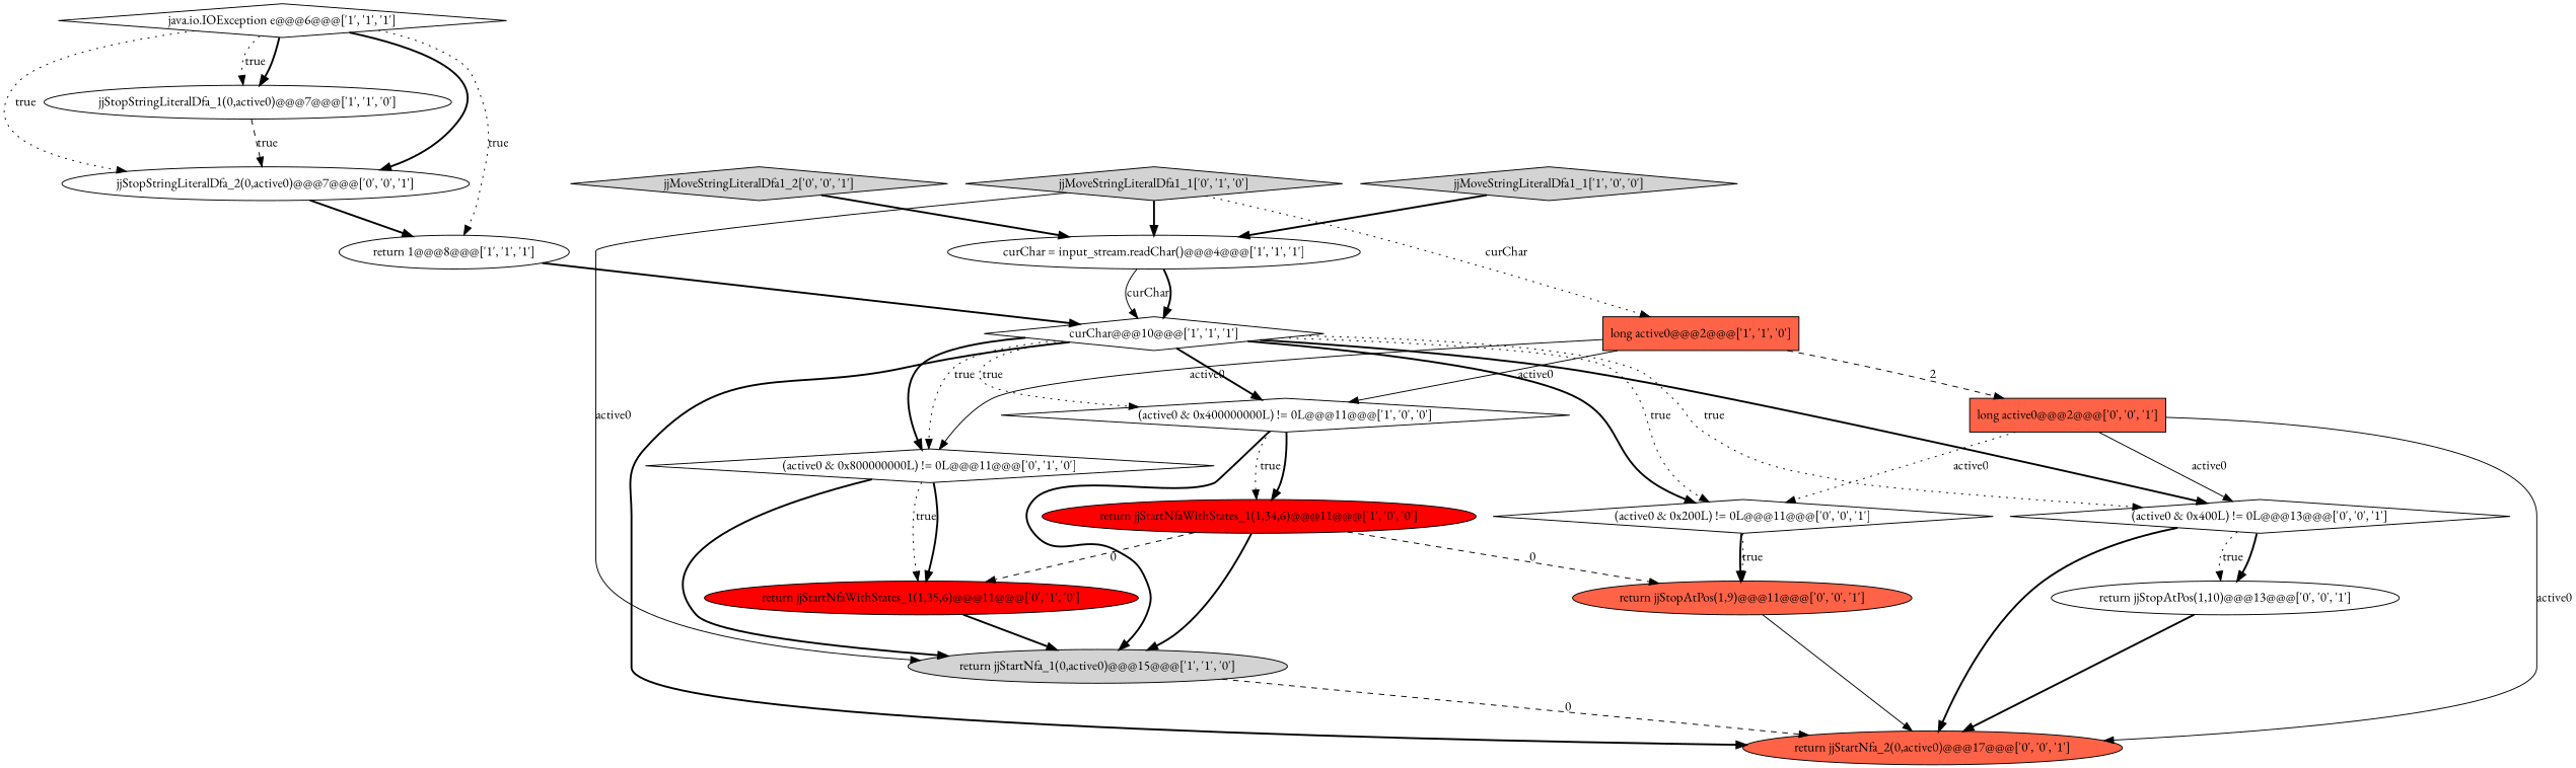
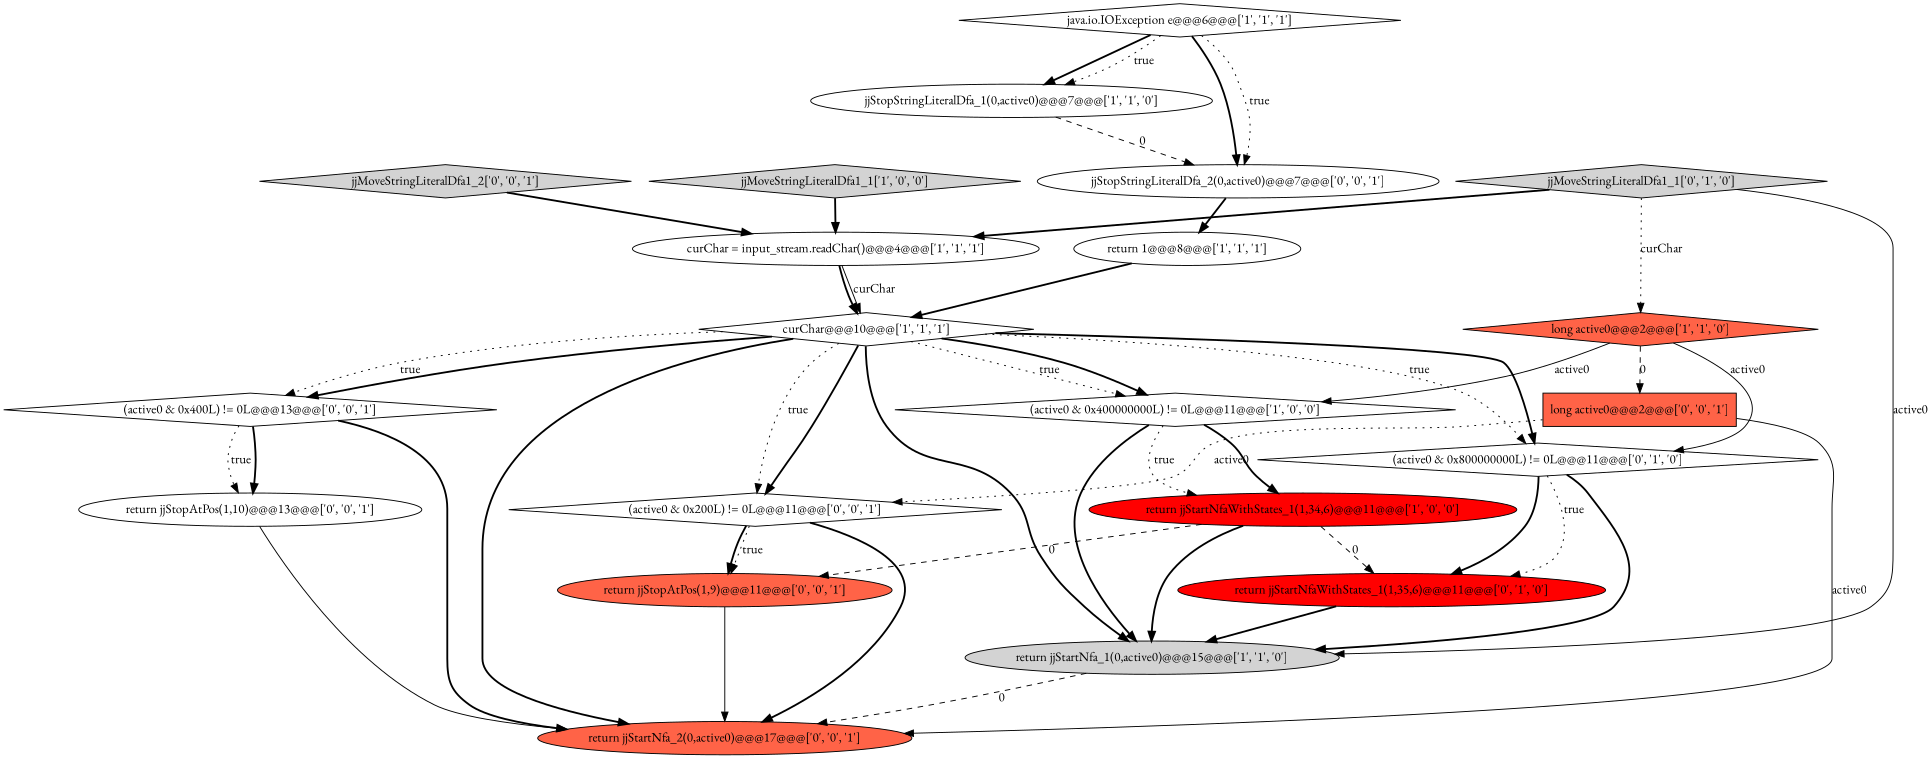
  digraph {
    fontname="EB Garamond"
    node [fillcolor=white fontname="EB Garamond" shape=ellipse style=filled]
    edge [fontname="EB Garamond" style=bold]
    n1 [label="return 1@@@8@@@['1', '1', '1']"]
    n2 [label="curChar@@@10@@@['1', '1', '1']" shape=diamond]
    n3 [label="(active0 & 0x400L) != 0L@@@13@@@['0', '0', '1']" shape=diamond]
    n4 [fillcolor=tomato label="return jjStartNfa_2(0,active0)@@@17@@@['0', '0', '1']"]
    n5 [label="(active0 & 0x400000000L) != 0L@@@11@@@['1', '0', '0']" shape=diamond]
    n6 [fillcolor=lightgray label="return jjStartNfa_1(0,active0)@@@15@@@['1', '1', '0']"]
    n7 [label="(active0 & 0x800000000L) != 0L@@@11@@@['0', '1', '0']" shape=diamond]
    n8 [label="(active0 & 0x200L) != 0L@@@11@@@['0', '0', '1']" shape=diamond]
    n9 [label="curChar = input_stream.readChar()@@@4@@@['1', '1', '1']"]
    n10 [label="return jjStopAtPos(1,10)@@@13@@@['0', '0', '1']"]
-   n11 [fillcolor=tomato label="long active0@@@2@@@['1', '1', '0']" shape=box]
+   n11 [fillcolor=tomato label="long active0@@@2@@@['1', '1', '0']" shape=diamond]
    n12 [fillcolor=tomato label="long active0@@@2@@@['0', '0', '1']" shape=box]
    n13 [fillcolor=red label="return jjStartNfaWithStates_1(1,34,6)@@@11@@@['1', '0', '0']"]
    n14 [fillcolor=red label="return jjStartNfaWithStates_1(1,35,6)@@@11@@@['0', '1', '0']"]
    n15 [fillcolor=tomato label="return jjStopAtPos(1,9)@@@11@@@['0', '0', '1']"]
    n16 [label="jjStopStringLiteralDfa_1(0,active0)@@@7@@@['1', '1', '0']"]
    n17 [label="jjStopStringLiteralDfa_2(0,active0)@@@7@@@['0', '0', '1']"]
    n18 [label="java.io.IOException e@@@6@@@['1', '1', '1']" shape=diamond]
    n19 [fillcolor=lightgray label="jjMoveStringLiteralDfa1_2['0', '0', '1']" shape=diamond]
    n20 [fillcolor=lightgray label="jjMoveStringLiteralDfa1_1['0', '1', '0']" shape=diamond]
    n21 [fillcolor=lightgray label="jjMoveStringLiteralDfa1_1['1', '0', '0']" shape=diamond]
    n1 -> n2
    n2 -> n3
    n2 -> n3 [label=true style=dotted]
    n2 -> n4
    n2 -> n5 [label=true style=dotted]
    n2 -> n5
+   n2 -> n6
    n2 -> n7
    n2 -> n7 [label=true style=dotted]
    n2 -> n8 [label=true style=dotted]
    n2 -> n8
    n3 -> n4
    n3 -> n10
    n3 -> n10 [label=true style=dotted]
    n5 -> n6
    n5 -> n13 [label=true style=dotted]
    n5 -> n13
    n6 -> n4 [label=0 style=dashed]
    n7 -> n6
    n7 -> n14 [label=true style=dotted]
    n7 -> n14
+   n8 -> n4
    n8 -> n15 [label=true style=dotted]
    n8 -> n15
    n9 -> n2 [label=curChar style=solid]
    n9 -> n2
-   n10 -> n4
+   n10 -> n4 [style=solid]
    n11 -> n5 [label=active0 style=solid]
    n11 -> n7 [label=active0 style=solid]
-   n11 -> n12 [label=2 style=dashed]
-   n12 -> n3 [label=active0 style=solid]
+   n11 -> n12 [label=0 style=dashed]
    n12 -> n4 [label=active0 style=solid]
    n12 -> n8 [label=active0 style=dotted]
    n13 -> n6
    n13 -> n14 [label=0 style=dashed]
    n13 -> n15 [label=0 style=dashed]
    n14 -> n6
    n15 -> n4 [style=solid]
-   n16 -> n17 [label=true style=dashed]
+   n16 -> n17 [label=0 style=dashed]
    n17 -> n1
-   n18 -> n1 [label=true style=dotted]
    n18 -> n16
    n18 -> n16 [label=true style=dotted]
    n18 -> n17
    n18 -> n17 [label=true style=dotted]
    n19 -> n9
    n20 -> n6 [label=active0 style=solid]
    n20 -> n9
    n20 -> n11 [label=curChar style=dotted]
    n21 -> n9
  }
